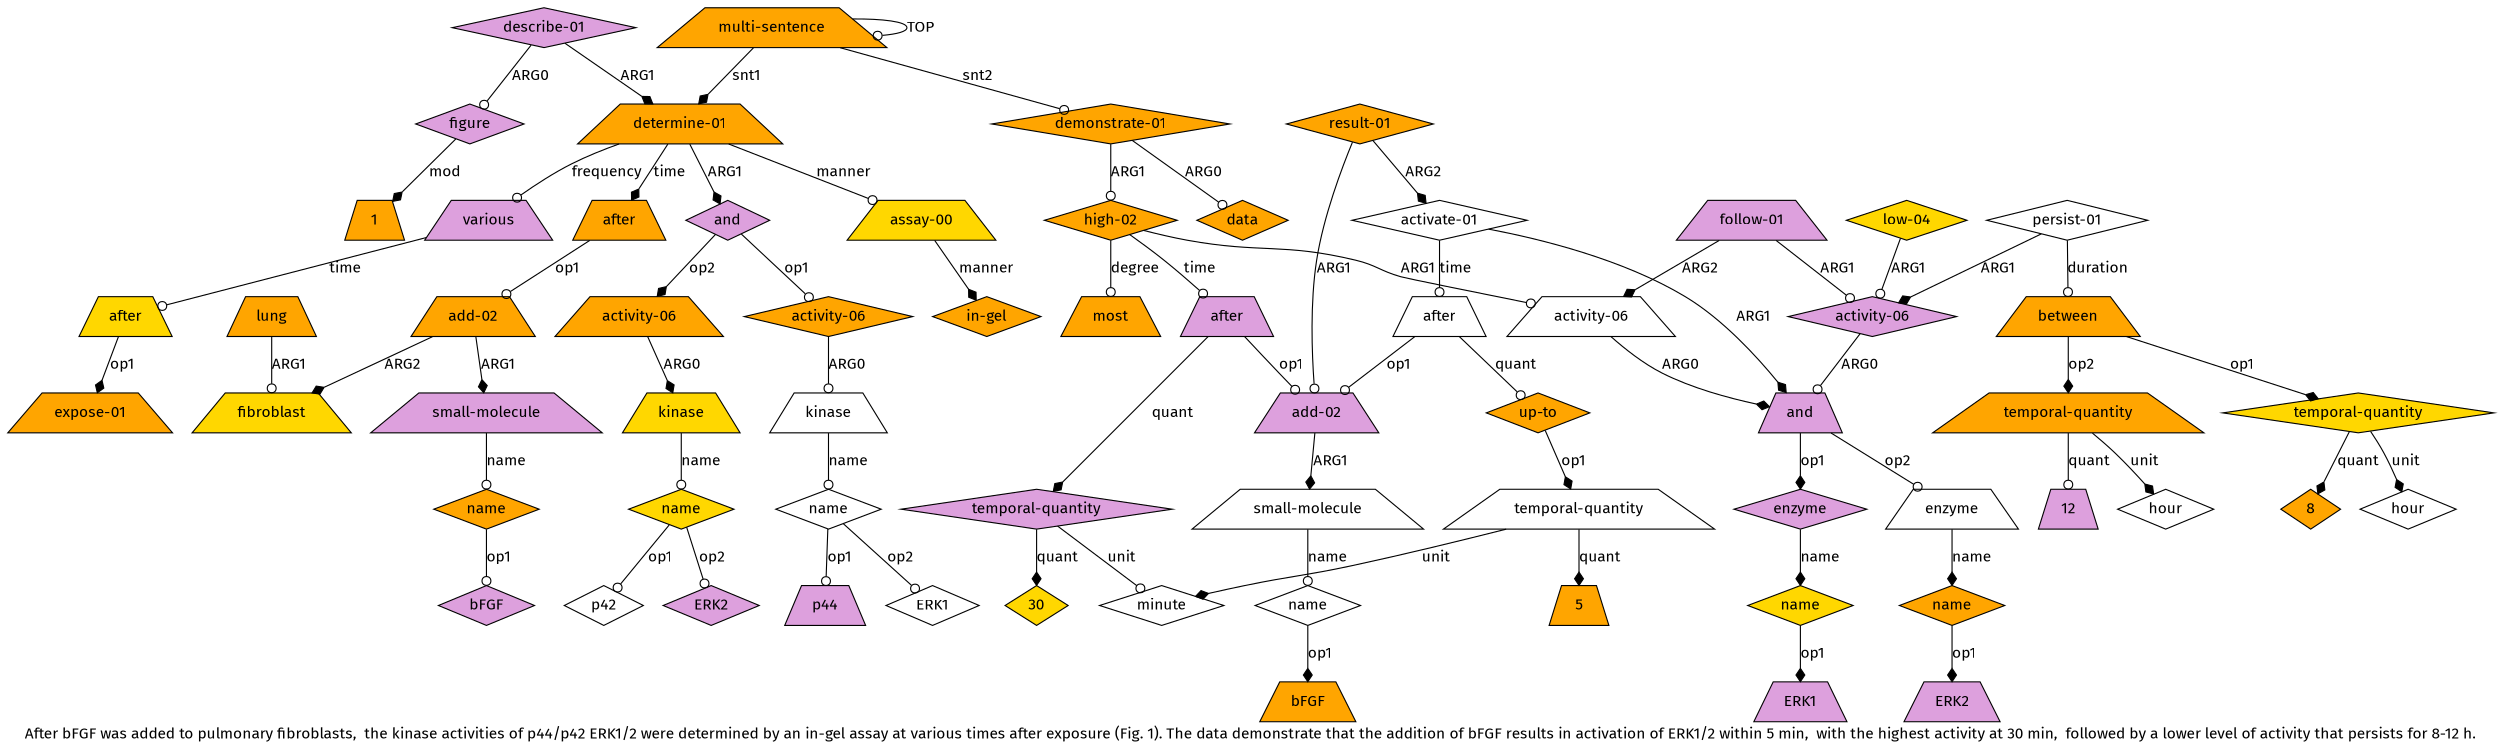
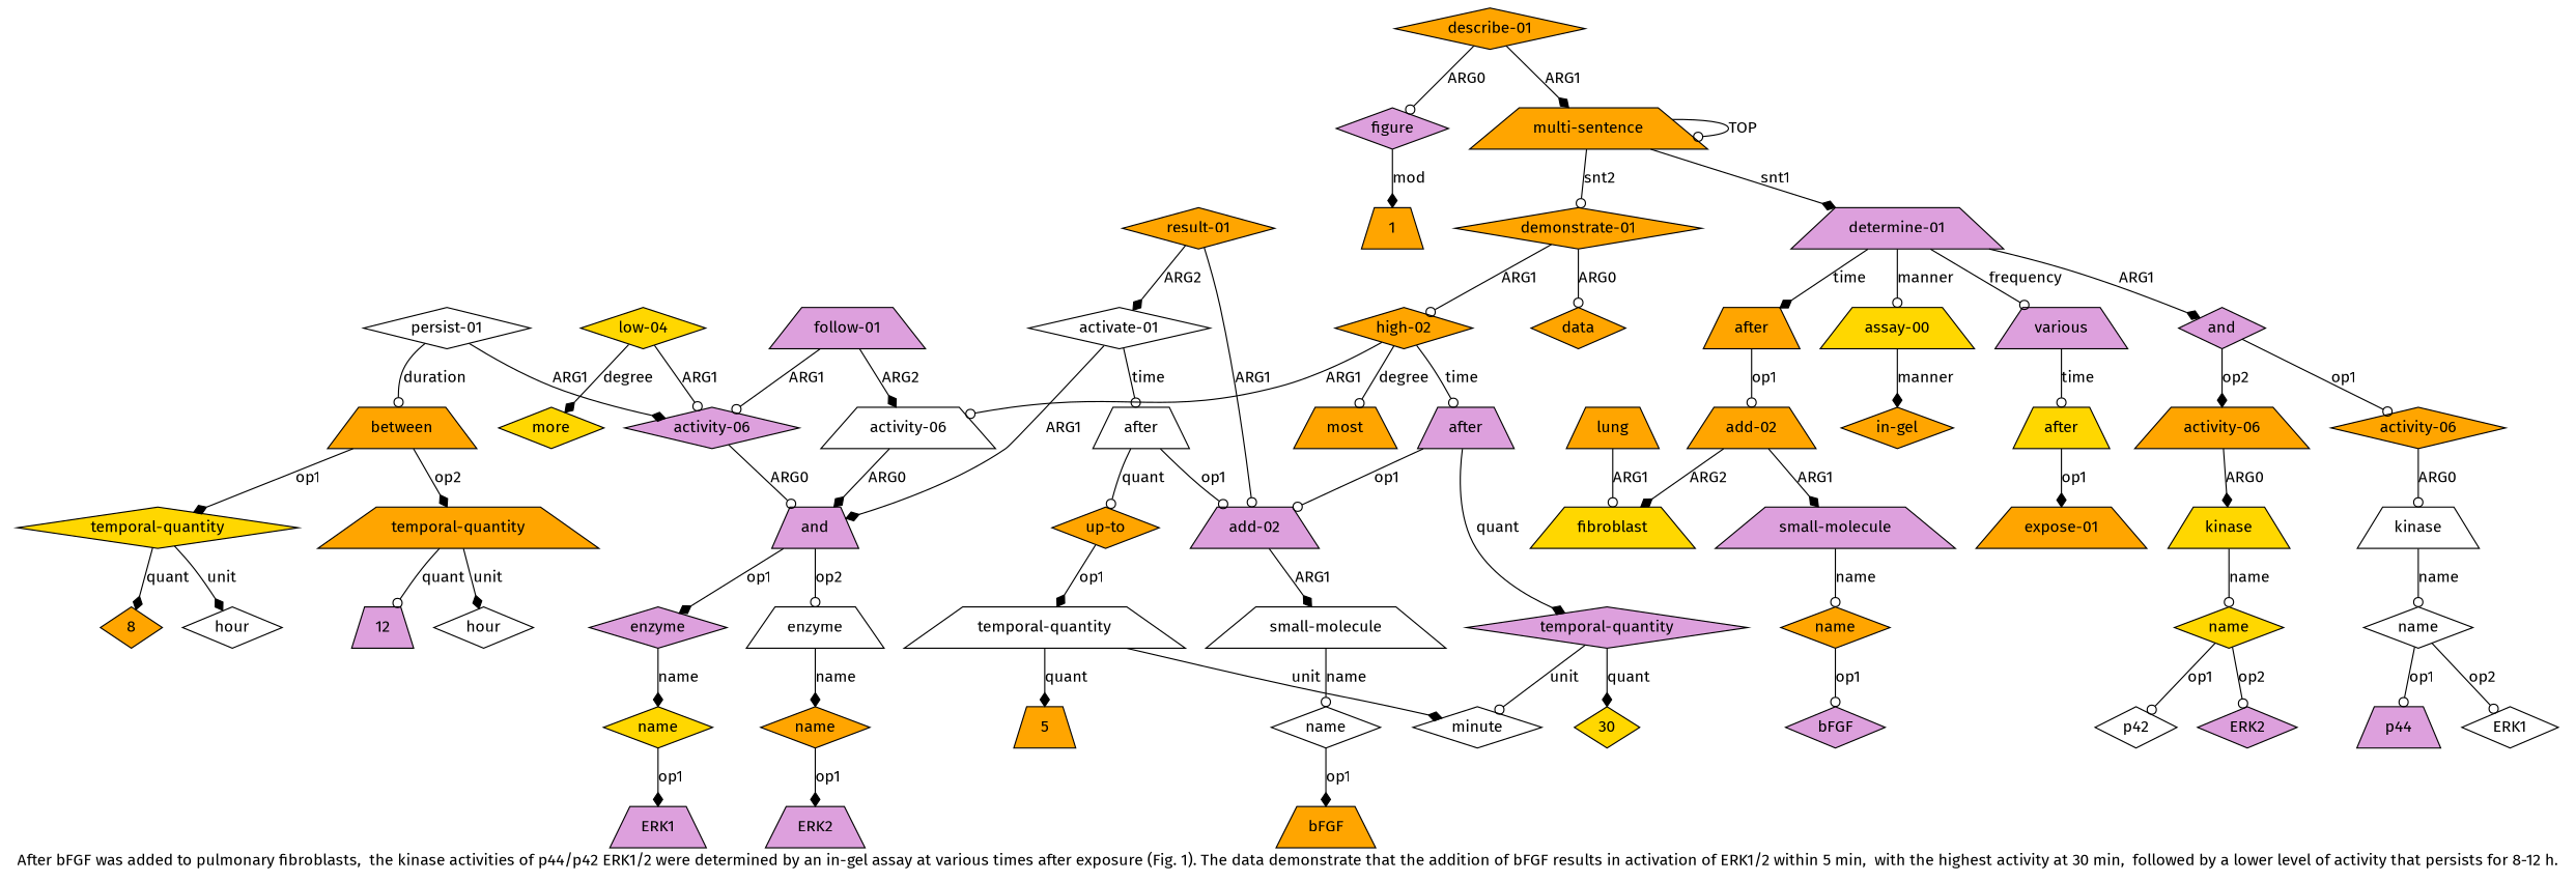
  digraph {
    fontname="Fira Sans"
    label="After bFGF was added to pulmonary fibroblasts,  the kinase activities of p44/p42 ERK1/2 were determined by an in-gel assay at various times after exposure (Fig. 1). The data demonstrate that the addition of bFGF results in activation of ERK1/2 within 5 min,  with the highest activity at 30 min,  followed by a lower level of activity that persists for 8-12 h."
    node [color=black fillcolor=orange fontname="Fira Sans" gold_ind=-1 gold_label=name shape=trapezium style=filled test_ind=-1 test_label=name]
    edge [arrowhead=odot color=black fontname="Fira Sans" gold_label=op1 test_label=op1]
    n1 [fillcolor=gold gold_ind=20 gold_label=after label=after test_ind=20 test_label=after]
    n2 [gold_ind=21 gold_label="expose-01" label="expose-01" test_ind=21 test_label="expose-01"]
    n3 [gold_ind=22 gold_label="demonstrate-01" label="demonstrate-01" shape=diamond test_ind=22 test_label="demonstrate-01"]
    n4 [gold_ind=23 gold_label=data label=data shape=diamond test_ind=23 test_label=data]
    n5 [gold_ind=45 gold_label="high-02" label="high-02" shape=diamond test_ind=45 test_label="high-02"]
    n6 [gold_ind=24 gold_label="result-01" label="result-01" shape=diamond test_ind=24 test_label="result-01"]
    n7 [fillcolor=plum gold_ind=25 gold_label="add-02" label="add-02" test_ind=25 test_label="add-02"]
    n8 [fillcolor=white gold_ind=28 gold_label="activate-01" label="activate-01" shape=diamond test_ind=28 test_label="activate-01"]
    n9 [fillcolor=white gold_ind=26 gold_label="small-molecule" label="small-molecule" test_ind=26 test_label="small-molecule"]
    n10 [fillcolor=plum gold_ind=29 gold_label=and label=and test_ind=29 test_label=and]
    n11 [fillcolor=white gold_ind=49 gold_label=after label=after test_ind=49 test_label=after]
    n12 [fillcolor=white gold_ind=27 label=name shape=diamond test_ind=27]
    n13 [fillcolor=plum gold_ind=30 gold_label=enzyme label=enzyme shape=diamond test_ind=30 test_label=enzyme]
    n14 [fillcolor=white gold_ind=32 gold_label=enzyme label=enzyme test_ind=32 test_label=enzyme]
    n15 [gold_ind=50 gold_label="up-to" label="up-to" shape=diamond test_ind=50 test_label="up-to"]
    n16 [gold_label=bFGF label=bFGF test_label=bFGF]
    n17 [fillcolor=gold gold_ind=31 label=name shape=diamond test_ind=31]
    n18 [gold_ind=33 label=name shape=diamond test_ind=33]
    n19 [fillcolor=white gold_ind=51 gold_label="temporal-quantity" label="temporal-quantity" test_ind=51 test_label="temporal-quantity"]
    n20 [fillcolor=plum gold_label=ERK1 label=ERK1 test_label=ERK1]
    n21 [fillcolor=plum gold_label=ERK2 label=ERK2 test_label=ERK2]
    n22 [fillcolor=white gold_label=ERK1 label=ERK1 shape=diamond test_label=ERK1]
    n23 [fillcolor=gold gold_label=30 label=30 shape=diamond test_label=30]
    n24 [fillcolor=gold gold_ind=37 gold_label="low-04" label="low-04" shape=diamond test_ind=37 test_label="low-04"]
    n25 [fillcolor=plum gold_ind=36 gold_label="activity-06" label="activity-06" shape=diamond test_ind=36 test_label="activity-06"]
+   n26 [fillcolor=gold gold_ind=38 gold_label=more label=more shape=diamond test_ind=38 test_label=more]
    n27 [gold_label=5 label=5 test_label=5]
    n28 [fillcolor=plum gold_label=bFGF label=bFGF shape=diamond test_label=bFGF]
    n29 [fillcolor=plum gold_ind=35 gold_label="follow-01" label="follow-01" test_ind=35 test_label="follow-01"]
    n30 [fillcolor=white gold_ind=34 gold_label="activity-06" label="activity-06" test_ind=34 test_label="activity-06"]
    n31 [fillcolor=white gold_ind=52 gold_label=minute label=minute shape=diamond test_ind=52 test_label=minute]
    n32 [fillcolor=plum gold_label=ERK2 label=ERK2 shape=diamond test_label=ERK2]
    n33 [fillcolor=gold gold_ind=15 gold_label=fibroblast label=fibroblast test_ind=15 test_label=fibroblast]
    n34 [gold_ind=14 label=name shape=diamond test_ind=14]
-   n35 [fillcolor=plum gold_ind=17 gold_label="describe-01" label="describe-01" shape=diamond test_ind=17 test_label="describe-01"]
+   n35 [gold_ind=17 gold_label="describe-01" label="describe-01" shape=diamond test_ind=17 test_label="describe-01"]
    n36 [fillcolor=plum gold_ind=18 gold_label=figure label=figure shape=diamond test_ind=18 test_label=figure]
-   n37 [gold_ind=1 gold_label="determine-01" label="determine-01" test_ind=1 test_label="determine-01"]
+   n37 [fillcolor=plum gold_ind=1 gold_label="determine-01" label="determine-01" test_ind=1 test_label="determine-01"]
    n38 [gold_label=1 label=1 test_label=1]
    n39 [gold_ind=11 gold_label=after label=after test_ind=11 test_label=after]
    n40 [fillcolor=plum gold_ind=19 gold_label=various label=various test_ind=19 test_label=various]
    n41 [fillcolor=plum gold_ind=2 gold_label=and label=and shape=diamond test_ind=2 test_label=and]
    n42 [fillcolor=gold gold_ind=9 gold_label="assay-00" label="assay-00" test_ind=9 test_label="assay-00"]
    n43 [gold_ind=12 gold_label="add-02" label="add-02" test_ind=12 test_label="add-02"]
    n44 [gold_ind=3 gold_label="activity-06" label="activity-06" shape=diamond test_ind=3 test_label="activity-06"]
    n45 [gold_ind=6 gold_label="activity-06" label="activity-06" test_ind=6 test_label="activity-06"]
    n46 [gold_ind=10 gold_label="in-gel" label="in-gel" shape=diamond test_ind=10 test_label="in-gel"]
    n47 [gold_ind=16 gold_label=lung label=lung test_ind=16 test_label=lung]
    n48 [fillcolor=plum gold_ind=13 gold_label="small-molecule" label="small-molecule" test_ind=13 test_label="small-molecule"]
    n49 [gold_label=8 label=8 shape=diamond test_label=8]
    n50 [fillcolor=white gold_ind=39 gold_label="persist-01" label="persist-01" shape=diamond test_ind=39 test_label="persist-01"]
    n51 [gold_ind=40 gold_label=between label=between test_ind=40 test_label=between]
    n52 [gold_ind=43 gold_label="temporal-quantity" label="temporal-quantity" test_ind=43 test_label="temporal-quantity"]
    n53 [fillcolor=gold gold_ind=41 gold_label="temporal-quantity" label="temporal-quantity" shape=diamond test_ind=41 test_label="temporal-quantity"]
    n54 [fillcolor=plum gold_label=12 label=12 test_label=12]
    n55 [fillcolor=white gold_ind=44 gold_label=hour label=hour shape=diamond test_ind=44 test_label=hour]
    n56 [fillcolor=white gold_ind=42 gold_label=hour label=hour shape=diamond test_ind=42 test_label=hour]
    n57 [fillcolor=white gold_ind=4 gold_label=kinase label=kinase test_ind=4 test_label=kinase]
    n58 [fillcolor=gold gold_ind=7 gold_label=kinase label=kinase test_ind=7 test_label=kinase]
    n59 [gold_ind=0 gold_label="multi-sentence" label="multi-sentence" test_ind=0 test_label="multi-sentence"]
    n60 [fillcolor=white gold_ind=5 label=name shape=diamond test_ind=5]
    n61 [fillcolor=plum gold_label=p44 label=p44 test_label=p44]
    n62 [fillcolor=gold gold_ind=8 label=name shape=diamond test_ind=8]
    n63 [fillcolor=white gold_label=p42 label=p42 shape=diamond test_label=p42]
    n64 [gold_ind=46 gold_label=most label=most test_ind=46 test_label=most]
    n65 [fillcolor=plum gold_ind=47 gold_label=after label=after test_ind=47 test_label=after]
    n66 [fillcolor=plum gold_ind=48 gold_label="temporal-quantity" label="temporal-quantity" shape=diamond test_ind=48 test_label="temporal-quantity"]
    n1 -> n2 [arrowhead=diamond label=op1]
    n3 -> n4 [gold_label=ARG0 label=ARG0 test_label=ARG0]
    n3 -> n5 [gold_label=ARG1 label=ARG1 test_label=ARG1]
    n5 -> n30 [gold_label=ARG1 label=ARG1 test_label=ARG1]
    n5 -> n64 [gold_label=degree label=degree test_label=degree]
    n5 -> n65 [gold_label=time label=time test_label=time]
    n6 -> n7 [gold_label=ARG1 label=ARG1 test_label=ARG1]
    n6 -> n8 [arrowhead=diamond gold_label=ARG2 label=ARG2 test_label=ARG2]
    n7 -> n9 [arrowhead=diamond gold_label=ARG1 label=ARG1 test_label=ARG1]
    n8 -> n10 [arrowhead=diamond gold_label=ARG1 label=ARG1 test_label=ARG1]
    n8 -> n11 [gold_label=time label=time test_label=time]
    n9 -> n12 [gold_label=name label=name test_label=name]
    n10 -> n13 [arrowhead=diamond label=op1]
    n10 -> n14 [gold_label=op2 label=op2 test_label=op2]
    n11 -> n7 [label=op1]
    n11 -> n15 [gold_label=quant label=quant test_label=quant]
    n12 -> n16 [arrowhead=diamond label=op1]
    n13 -> n17 [arrowhead=diamond gold_label=name label=name test_label=name]
    n14 -> n18 [arrowhead=diamond gold_label=name label=name test_label=name]
    n15 -> n19 [arrowhead=diamond label=op1]
    n17 -> n20 [arrowhead=diamond label=op1]
    n18 -> n21 [arrowhead=diamond label=op1]
    n19 -> n27 [arrowhead=diamond gold_label=quant label=quant test_label=quant]
    n19 -> n31 [arrowhead=diamond gold_label=unit label=unit test_label=unit]
    n24 -> n25 [gold_label=ARG1 label=ARG1 test_label=ARG1]
+   n24 -> n26 [arrowhead=diamond gold_label=degree label=degree test_label=degree]
    n25 -> n10 [gold_label=ARG0 label=ARG0 test_label=ARG0]
    n29 -> n25 [gold_label=ARG1 label=ARG1 test_label=ARG1]
    n29 -> n30 [arrowhead=diamond gold_label=ARG2 label=ARG2 test_label=ARG2]
    n30 -> n10 [arrowhead=diamond gold_label=ARG0 label=ARG0 test_label=ARG0]
    n34 -> n28 [label=op1]
    n35 -> n36 [gold_label=ARG0 label=ARG0 test_label=ARG0]
-   n35 -> n37 [arrowhead=diamond gold_label=ARG1 label=ARG1 test_label=ARG1]
+   n35 -> n59 [arrowhead=diamond gold_label=ARG1 label=ARG1 test_label=ARG1]
    n36 -> n38 [arrowhead=diamond gold_label=mod label=mod test_label=mod]
    n37 -> n39 [arrowhead=diamond gold_label=time label=time test_label=time]
    n37 -> n40 [gold_label=frequency label=frequency test_label=frequency]
    n37 -> n41 [arrowhead=diamond gold_label=ARG1 label=ARG1 test_label=ARG1]
    n37 -> n42 [gold_label=manner label=manner test_label=manner]
    n39 -> n43 [label=op1]
    n40 -> n1 [gold_label=time label=time test_label=time]
    n41 -> n44 [label=op1]
    n41 -> n45 [arrowhead=diamond gold_label=op2 label=op2 test_label=op2]
    n42 -> n46 [arrowhead=diamond gold_label=manner label=manner test_label=manner]
    n43 -> n33 [arrowhead=diamond gold_label=ARG2 label=ARG2 test_label=ARG2]
    n43 -> n48 [arrowhead=diamond gold_label=ARG1 label=ARG1 test_label=ARG1]
    n44 -> n57 [gold_label=ARG0 label=ARG0 test_label=ARG0]
    n45 -> n58 [arrowhead=diamond gold_label=ARG0 label=ARG0 test_label=ARG0]
    n47 -> n33 [gold_label=part label=ARG1 test_label=part]
    n48 -> n34 [gold_label=name label=name test_label=name]
    n50 -> n25 [arrowhead=diamond gold_label=ARG1 label=ARG1 test_label=ARG1]
    n50 -> n51 [gold_label=duration label=duration test_label=duration]
    n51 -> n52 [arrowhead=diamond gold_label=op2 label=op2 test_label=op2]
    n51 -> n53 [arrowhead=diamond label=op1]
    n52 -> n54 [gold_label=quant label=quant test_label=quant]
    n52 -> n55 [arrowhead=diamond gold_label=unit label=unit test_label=unit]
    n53 -> n49 [arrowhead=diamond gold_label=quant label=quant test_label=quant]
    n53 -> n56 [arrowhead=diamond gold_label=unit label=unit test_label=unit]
    n57 -> n60 [gold_label=name label=name test_label=name]
    n58 -> n62 [gold_label=name label=name test_label=name]
    n59 -> n3 [gold_label=snt2 label=snt2 test_label=snt2]
    n59 -> n37 [arrowhead=diamond gold_label=snt1 label=snt1 test_label=snt1]
    n59 -> n59 [gold_label=TOP label=TOP test_label=TOP]
    n60 -> n22 [gold_label=op2 label=op2 test_label=op2]
    n60 -> n61 [label=op1]
    n62 -> n32 [gold_label=op2 label=op2 test_label=op2]
    n62 -> n63 [label=op1]
    n65 -> n7 [label=op1]
    n65 -> n66 [arrowhead=diamond gold_label=quant label=quant test_label=quant]
    n66 -> n23 [arrowhead=diamond gold_label=quant label=quant test_label=quant]
    n66 -> n31 [gold_label=unit label=unit test_label=unit]
  }
